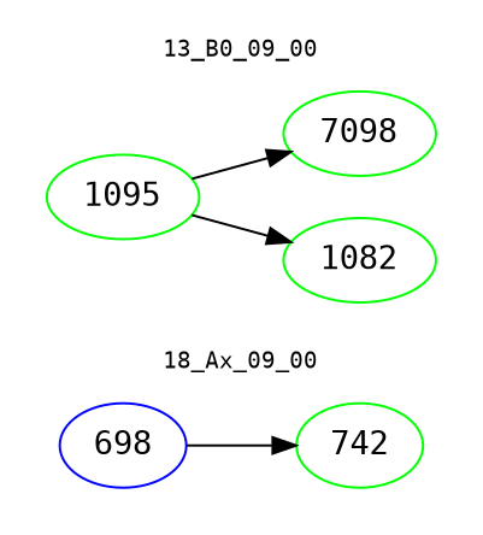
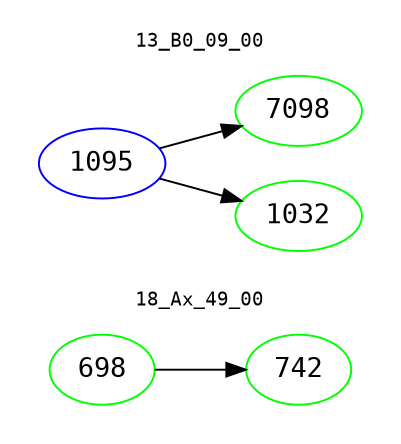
  digraph {
    fontname="DejaVu Sans Mono"
    rankdir=LR
    node [color=green fontname="DejaVu Sans Mono"]
    edge [color=black fontname="DejaVu Sans Mono"]
-   n1 [color=blue label=698]
+   n1 [label=698]
    n2 [label=742]
-   n3 [label=1095]
-   n4 [label=1082]
+   n3 [color=blue label=1095]
+   n4 [label=1032]
    n5 [label=7098]
    subgraph cluster_1 {
      color=white
      fontsize=10
-     label="18_Ax_09_00"
+     label="18_Ax_49_00"
      n1
      n2
    }
    subgraph cluster_2 {
      color=white
      fontsize=10
      label="13_B0_09_00"
      n3
      n4
      n5
    }
    n1 -> n2
    n3 -> n4
    n3 -> n5
  }
